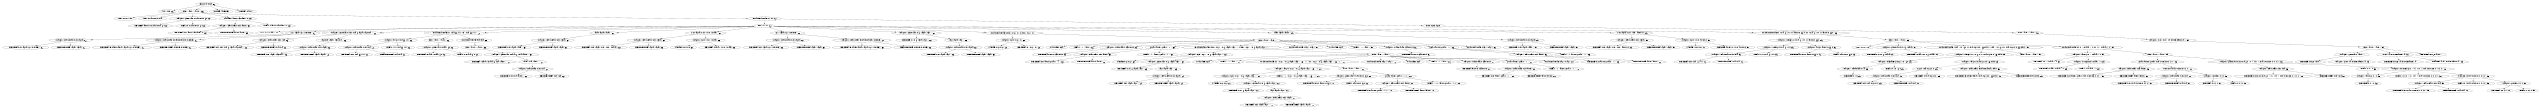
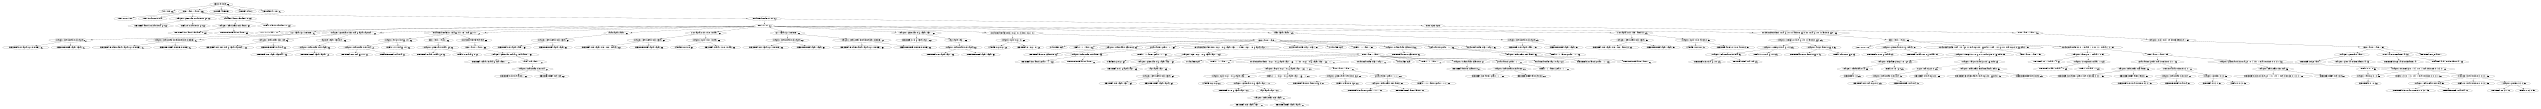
  digraph {
    fontname="DejaVu Sans Mono"
    node [fontname="DejaVu Sans Mono"]
    edge [fontname="DejaVu Sans Mono"]
    n1 [label=<(METHOD,nextLine)<SUB>834</SUB>>]
    n2 [label=<(PARAM,this)<SUB>834</SUB>>]
    n3 [label=<(BLOCK,&lt;empty&gt;,&lt;empty&gt;)<SUB>835</SUB>>]
    n4 [label=<(MODIFIER,PROTECTED)>]
    n5 [label=<(MODIFIER,VIRTUAL)>]
+   n6 [label=<(METHOD_RETURN,void)<SUB>834</SUB>>]
    n7 [label=<(LOCAL,int ch: int)>]
    n8 [label=<(LOCAL,int eolcount: int)>]
    n9 [label=<(&lt;operator&gt;.assignment,int eolcount = 0)<SUB>837</SUB>>]
    n10 [label=<(setLength,eolStr.setLength(0))<SUB>839</SUB>>]
    n11 [label=<(CONTROL_STRUCTURE,try,try)<SUB>841</SUB>>]
    n12 [label=<(IDENTIFIER,eolcount,int eolcount = 0)<SUB>837</SUB>>]
    n13 [label=<(LITERAL,0,int eolcount = 0)<SUB>837</SUB>>]
    n14 [label=<(&lt;operator&gt;.fieldAccess,this.eolStr)<SUB>839</SUB>>]
    n15 [label=<(LITERAL,0,eolStr.setLength(0))<SUB>839</SUB>>]
    n16 [label=<(BLOCK,try,try)<SUB>841</SUB>>]
    n17 [label=<(BLOCK,catch,catch)>]
    n18 [label=<(IDENTIFIER,this,eolStr.setLength(0))<SUB>839</SUB>>]
    n19 [label=<(FIELD_IDENTIFIER,eolStr,eolStr)<SUB>839</SUB>>]
    n20 [label=<(LOCAL,int linelen: int)>]
    n21 [label=<(mark,reader.mark(INBUFLEN))<SUB>844</SUB>>]
    n22 [label=<(&lt;operator&gt;.assignment,this.line = reader.readLine())<SUB>845</SUB>>]
    n23 [label=<(CONTROL_STRUCTURE,if (line == null),if (line == null))<SUB>846</SUB>>]
    n24 [label=<(reset,reader.reset())<SUB>857</SUB>>]
    n25 [label=<(skip,reader.skip((long) linelen))<SUB>860</SUB>>]
    n26 [label=<(mark,reader.mark(INBUFLEN))<SUB>861</SUB>>]
    n27 [label=<(&lt;operator&gt;.assignment,ch = reader.read())<SUB>862</SUB>>]
    n28 [label=<(CONTROL_STRUCTURE,switch((char) ch),switch((char) ch))>]
    n29 [label=<(reset,reader.reset())<SUB>891</SUB>>]
    n30 [label=<(skip,reader.skip((long) eolcount))<SUB>892</SUB>>]
    n31 [label=<(CONTROL_STRUCTURE,if (line != null &amp;&amp; eolcount == 0),if (line != null &amp;&amp; eolcount == 0))<SUB>896</SUB>>]
    n32 [label=<(BLOCK,&lt;empty&gt;,&lt;empty&gt;)<SUB>908</SUB>>]
    n33 [label=<(&lt;operator&gt;.fieldAccess,this.reader)<SUB>844</SUB>>]
    n34 [label=<(&lt;operator&gt;.fieldAccess,FixCRLF$OneLiner.INBUFLEN)<SUB>844</SUB>>]
    n35 [label=<(&lt;operator&gt;.fieldAccess,this.line)<SUB>845</SUB>>]
    n36 [label=<(readLine,reader.readLine())<SUB>845</SUB>>]
    n37 [label=<(&lt;operator&gt;.equals,line == null)<SUB>846</SUB>>]
    n38 [label=<(BLOCK,&lt;empty&gt;,&lt;empty&gt;)<SUB>846</SUB>>]
    n39 [label=<(CONTROL_STRUCTURE,else,else)<SUB>850</SUB>>]
    n40 [label=<(&lt;operator&gt;.fieldAccess,this.reader)<SUB>857</SUB>>]
    n41 [label=<(&lt;operator&gt;.fieldAccess,this.reader)<SUB>860</SUB>>]
    n42 [label=<(&lt;operator&gt;.cast,(long) linelen)<SUB>860</SUB>>]
    n43 [label=<(&lt;operator&gt;.fieldAccess,this.reader)<SUB>861</SUB>>]
    n44 [label=<(&lt;operator&gt;.fieldAccess,FixCRLF$OneLiner.INBUFLEN)<SUB>861</SUB>>]
    n45 [label=<(IDENTIFIER,ch,ch = reader.read())<SUB>862</SUB>>]
    n46 [label=<(read,reader.read())<SUB>862</SUB>>]
    n47 [label=<(&lt;operator&gt;.cast,(char) ch)<SUB>863</SUB>>]
    n48 [label=<(BLOCK,&lt;empty&gt;,&lt;empty&gt;)>]
    n49 [label=<(&lt;operator&gt;.fieldAccess,this.reader)<SUB>891</SUB>>]
    n50 [label=<(&lt;operator&gt;.fieldAccess,this.reader)<SUB>892</SUB>>]
    n51 [label=<(&lt;operator&gt;.cast,(long) eolcount)<SUB>892</SUB>>]
    n52 [label=<(&lt;operator&gt;.logicalAnd,line != null &amp;&amp; eolcount == 0)<SUB>896</SUB>>]
    n53 [label=<(BLOCK,&lt;empty&gt;,&lt;empty&gt;)<SUB>896</SUB>>]
    n54 [label=<(IDENTIFIER,this,reader.mark(INBUFLEN))<SUB>844</SUB>>]
    n55 [label=<(FIELD_IDENTIFIER,reader,reader)<SUB>844</SUB>>]
    n56 [label=<(IDENTIFIER,FixCRLF$OneLiner,reader.mark(INBUFLEN))<SUB>844</SUB>>]
    n57 [label=<(FIELD_IDENTIFIER,INBUFLEN,INBUFLEN)<SUB>844</SUB>>]
    n58 [label=<(IDENTIFIER,this,this.line = reader.readLine())<SUB>845</SUB>>]
    n59 [label=<(FIELD_IDENTIFIER,line,line)<SUB>845</SUB>>]
    n60 [label=<(&lt;operator&gt;.fieldAccess,this.reader)<SUB>845</SUB>>]
    n61 [label=<(IDENTIFIER,this,reader.readLine())<SUB>845</SUB>>]
    n62 [label=<(FIELD_IDENTIFIER,reader,reader)<SUB>845</SUB>>]
    n63 [label=<(&lt;operator&gt;.fieldAccess,this.line)<SUB>846</SUB>>]
    n64 [label=<(LITERAL,null,line == null)<SUB>846</SUB>>]
    n65 [label=<(&lt;operator&gt;.assignment,linelen = 0)<SUB>848</SUB>>]
    n66 [label=<(BLOCK,&lt;empty&gt;,&lt;empty&gt;)<SUB>850</SUB>>]
    n67 [label=<(IDENTIFIER,this,line == null)<SUB>846</SUB>>]
    n68 [label=<(FIELD_IDENTIFIER,line,line)<SUB>846</SUB>>]
    n69 [label=<(IDENTIFIER,linelen,linelen = 0)<SUB>848</SUB>>]
    n70 [label=<(LITERAL,0,linelen = 0)<SUB>848</SUB>>]
    n71 [label=<(&lt;operator&gt;.assignment,linelen = line.length())<SUB>851</SUB>>]
    n72 [label=<(IDENTIFIER,linelen,linelen = line.length())<SUB>851</SUB>>]
    n73 [label=<(length,line.length())<SUB>851</SUB>>]
    n74 [label=<(&lt;operator&gt;.fieldAccess,this.line)<SUB>851</SUB>>]
    n75 [label=<(IDENTIFIER,this,line.length())<SUB>851</SUB>>]
    n76 [label=<(FIELD_IDENTIFIER,line,line)<SUB>851</SUB>>]
    n77 [label=<(IDENTIFIER,this,reader.reset())<SUB>857</SUB>>]
    n78 [label=<(FIELD_IDENTIFIER,reader,reader)<SUB>857</SUB>>]
    n79 [label=<(IDENTIFIER,this,reader.skip((long) linelen))<SUB>860</SUB>>]
    n80 [label=<(FIELD_IDENTIFIER,reader,reader)<SUB>860</SUB>>]
    n81 [label=<(TYPE_REF,long,long)<SUB>860</SUB>>]
    n82 [label=<(IDENTIFIER,linelen,(long) linelen)<SUB>860</SUB>>]
    n83 [label=<(IDENTIFIER,this,reader.mark(INBUFLEN))<SUB>861</SUB>>]
    n84 [label=<(FIELD_IDENTIFIER,reader,reader)<SUB>861</SUB>>]
    n85 [label=<(IDENTIFIER,FixCRLF$OneLiner,reader.mark(INBUFLEN))<SUB>861</SUB>>]
    n86 [label=<(FIELD_IDENTIFIER,INBUFLEN,INBUFLEN)<SUB>861</SUB>>]
    n87 [label=<(&lt;operator&gt;.fieldAccess,this.reader)<SUB>862</SUB>>]
    n88 [label=<(IDENTIFIER,this,reader.read())<SUB>862</SUB>>]
    n89 [label=<(FIELD_IDENTIFIER,reader,reader)<SUB>862</SUB>>]
    n90 [label=<(TYPE_REF,char,char)<SUB>863</SUB>>]
    n91 [label=<(IDENTIFIER,ch,(char) ch)<SUB>863</SUB>>]
    n92 [label=<(JUMP_TARGET,case)>]
    n93 [label=<(LITERAL,'\r',&lt;empty&gt;)<SUB>864</SUB>>]
    n94 [label=<(&lt;operator&gt;.preIncrement,++eolcount)<SUB>867</SUB>>]
    n95 [label=<(append,eolStr.append('\r'))<SUB>868</SUB>>]
    n96 [label=<(CONTROL_STRUCTURE,switch((char) (ch = reader.read())),switch((char) (ch = reader.read())))>]
    n97 [label=<(CONTROL_STRUCTURE,break;,break;)<SUB>881</SUB>>]
    n98 [label=<(JUMP_TARGET,case)>]
    n99 [label=<(LITERAL,'\n',&lt;empty&gt;)<SUB>883</SUB>>]
    n100 [label=<(&lt;operator&gt;.preIncrement,++eolcount)<SUB>884</SUB>>]
    n101 [label=<(append,eolStr.append('\n'))<SUB>885</SUB>>]
    n102 [label=<(CONTROL_STRUCTURE,break;,break;)<SUB>886</SUB>>]
    n103 [label=<(IDENTIFIER,eolcount,++eolcount)<SUB>867</SUB>>]
    n104 [label=<(&lt;operator&gt;.fieldAccess,this.eolStr)<SUB>868</SUB>>]
    n105 [label=<(LITERAL,'\r',eolStr.append('\r'))<SUB>868</SUB>>]
    n106 [label=<(&lt;operator&gt;.cast,(char) (ch = reader.read()))<SUB>869</SUB>>]
    n107 [label=<(BLOCK,&lt;empty&gt;,&lt;empty&gt;)>]
    n108 [label=<(IDENTIFIER,eolcount,++eolcount)<SUB>884</SUB>>]
    n109 [label=<(&lt;operator&gt;.fieldAccess,this.eolStr)<SUB>885</SUB>>]
    n110 [label=<(LITERAL,'\n',eolStr.append('\n'))<SUB>885</SUB>>]
    n111 [label=<(IDENTIFIER,this,eolStr.append('\r'))<SUB>868</SUB>>]
    n112 [label=<(FIELD_IDENTIFIER,eolStr,eolStr)<SUB>868</SUB>>]
    n113 [label=<(TYPE_REF,char,char)<SUB>869</SUB>>]
    n114 [label=<(&lt;operator&gt;.assignment,ch = reader.read())<SUB>869</SUB>>]
    n115 [label=<(JUMP_TARGET,case)>]
    n116 [label=<(LITERAL,'\r',&lt;empty&gt;)<SUB>870</SUB>>]
    n117 [label=<(CONTROL_STRUCTURE,if ((char) (ch = reader.read()) == '\n'),if ((char) (ch = reader.read()) == '\n'))<SUB>871</SUB>>]
    n118 [label=<(CONTROL_STRUCTURE,break;,break;)<SUB>875</SUB>>]
    n119 [label=<(JUMP_TARGET,case)>]
    n120 [label=<(LITERAL,'\n',&lt;empty&gt;)<SUB>876</SUB>>]
    n121 [label=<(&lt;operator&gt;.preIncrement,++eolcount)<SUB>877</SUB>>]
    n122 [label=<(append,eolStr.append('\n'))<SUB>878</SUB>>]
    n123 [label=<(CONTROL_STRUCTURE,break;,break;)<SUB>879</SUB>>]
    n124 [label=<(IDENTIFIER,ch,ch = reader.read())<SUB>869</SUB>>]
    n125 [label=<(read,reader.read())<SUB>869</SUB>>]
    n126 [label=<(&lt;operator&gt;.fieldAccess,this.reader)<SUB>869</SUB>>]
    n127 [label=<(IDENTIFIER,this,reader.read())<SUB>869</SUB>>]
    n128 [label=<(FIELD_IDENTIFIER,reader,reader)<SUB>869</SUB>>]
    n129 [label=<(&lt;operator&gt;.equals,(char) (ch = reader.read()) == '\n')<SUB>871</SUB>>]
    n130 [label=<(BLOCK,&lt;empty&gt;,&lt;empty&gt;)<SUB>871</SUB>>]
    n131 [label=<(IDENTIFIER,eolcount,++eolcount)<SUB>877</SUB>>]
    n132 [label=<(&lt;operator&gt;.fieldAccess,this.eolStr)<SUB>878</SUB>>]
    n133 [label=<(LITERAL,'\n',eolStr.append('\n'))<SUB>878</SUB>>]
    n134 [label=<(&lt;operator&gt;.cast,(char) (ch = reader.read()))<SUB>871</SUB>>]
    n135 [label=<(LITERAL,'\n',(char) (ch = reader.read()) == '\n')<SUB>871</SUB>>]
    n136 [label=<(&lt;operator&gt;.assignmentPlus,eolcount += 2)<SUB>872</SUB>>]
    n137 [label=<(append,eolStr.append(&quot;\r\n&quot;))<SUB>873</SUB>>]
    n138 [label=<(TYPE_REF,char,char)<SUB>871</SUB>>]
    n139 [label=<(&lt;operator&gt;.assignment,ch = reader.read())<SUB>871</SUB>>]
    n140 [label=<(IDENTIFIER,ch,ch = reader.read())<SUB>871</SUB>>]
    n141 [label=<(read,reader.read())<SUB>871</SUB>>]
    n142 [label=<(&lt;operator&gt;.fieldAccess,this.reader)<SUB>871</SUB>>]
    n143 [label=<(IDENTIFIER,this,reader.read())<SUB>871</SUB>>]
    n144 [label=<(FIELD_IDENTIFIER,reader,reader)<SUB>871</SUB>>]
    n145 [label=<(IDENTIFIER,eolcount,eolcount += 2)<SUB>872</SUB>>]
    n146 [label=<(LITERAL,2,eolcount += 2)<SUB>872</SUB>>]
    n147 [label=<(&lt;operator&gt;.fieldAccess,this.eolStr)<SUB>873</SUB>>]
    n148 [label=<(LITERAL,&quot;\r\n&quot;,eolStr.append(&quot;\r\n&quot;))<SUB>873</SUB>>]
    n149 [label=<(IDENTIFIER,this,eolStr.append(&quot;\r\n&quot;))<SUB>873</SUB>>]
    n150 [label=<(FIELD_IDENTIFIER,eolStr,eolStr)<SUB>873</SUB>>]
    n151 [label=<(IDENTIFIER,this,eolStr.append('\n'))<SUB>878</SUB>>]
    n152 [label=<(FIELD_IDENTIFIER,eolStr,eolStr)<SUB>878</SUB>>]
    n153 [label=<(IDENTIFIER,this,eolStr.append('\n'))<SUB>885</SUB>>]
    n154 [label=<(FIELD_IDENTIFIER,eolStr,eolStr)<SUB>885</SUB>>]
    n155 [label=<(IDENTIFIER,this,reader.reset())<SUB>891</SUB>>]
    n156 [label=<(FIELD_IDENTIFIER,reader,reader)<SUB>891</SUB>>]
    n157 [label=<(IDENTIFIER,this,reader.skip((long) eolcount))<SUB>892</SUB>>]
    n158 [label=<(FIELD_IDENTIFIER,reader,reader)<SUB>892</SUB>>]
    n159 [label=<(TYPE_REF,long,long)<SUB>892</SUB>>]
    n160 [label=<(IDENTIFIER,eolcount,(long) eolcount)<SUB>892</SUB>>]
    n161 [label=<(&lt;operator&gt;.notEquals,line != null)<SUB>896</SUB>>]
    n162 [label=<(&lt;operator&gt;.equals,eolcount == 0)<SUB>896</SUB>>]
    n163 [label=<(LOCAL,int i: int)>]
    n164 [label=<(&lt;operator&gt;.assignment,int i = linelen)<SUB>807</SUB>>]
    n165 [label=<(CONTROL_STRUCTURE,while (--i &gt;= 0 &amp;&amp; line.charAt(i) == CTRLZ),while (--i &gt;= 0 &amp;&amp; line.charAt(i) == CTRLZ))<SUB>898</SUB>>]
    n166 [label=<(CONTROL_STRUCTURE,if (i &lt; linelen - 1),if (i &lt; linelen - 1))<SUB>899</SUB>>]
    n167 [label=<(&lt;operator&gt;.fieldAccess,this.line)<SUB>896</SUB>>]
    n168 [label=<(LITERAL,null,line != null)<SUB>896</SUB>>]
    n169 [label=<(IDENTIFIER,eolcount,eolcount == 0)<SUB>896</SUB>>]
    n170 [label=<(LITERAL,0,eolcount == 0)<SUB>896</SUB>>]
    n171 [label=<(IDENTIFIER,this,line != null)<SUB>896</SUB>>]
    n172 [label=<(FIELD_IDENTIFIER,line,line)<SUB>896</SUB>>]
    n173 [label=<(IDENTIFIER,i,int i = linelen)<SUB>897</SUB>>]
    n174 [label=<(IDENTIFIER,linelen,int i = linelen)<SUB>897</SUB>>]
    n175 [label=<(&lt;operator&gt;.logicalAnd,--i &gt;= 0 &amp;&amp; line.charAt(i) == CTRLZ)<SUB>898</SUB>>]
    n176 [label=<(BLOCK,&lt;empty&gt;,&lt;empty&gt;)<SUB>898</SUB>>]
    n177 [label=<(&lt;operator&gt;.lessThan,i &lt; linelen - 1)<SUB>899</SUB>>]
    n178 [label=<(BLOCK,&lt;empty&gt;,&lt;empty&gt;)<SUB>899</SUB>>]
    n179 [label=<(&lt;operator&gt;.greaterEqualsThan,--i &gt;= 0)<SUB>898</SUB>>]
    n180 [label=<(&lt;operator&gt;.equals,line.charAt(i) == CTRLZ)<SUB>898</SUB>>]
    n181 [label=<(&lt;operator&gt;.preDecrement,--i)<SUB>898</SUB>>]
    n182 [label=<(LITERAL,0,--i &gt;= 0)<SUB>898</SUB>>]
    n183 [label=<(charAt,line.charAt(i))<SUB>898</SUB>>]
    n184 [label=<(&lt;operator&gt;.fieldAccess,FixCRLF$OneLiner.CTRLZ)<SUB>898</SUB>>]
    n185 [label=<(IDENTIFIER,i,--i)<SUB>898</SUB>>]
    n186 [label=<(&lt;operator&gt;.fieldAccess,this.line)<SUB>898</SUB>>]
    n187 [label=<(IDENTIFIER,i,line.charAt(i))<SUB>898</SUB>>]
    n188 [label=<(IDENTIFIER,FixCRLF$OneLiner,line.charAt(i) == CTRLZ)<SUB>898</SUB>>]
    n189 [label=<(FIELD_IDENTIFIER,CTRLZ,CTRLZ)<SUB>898</SUB>>]
    n190 [label=<(IDENTIFIER,this,line.charAt(i))<SUB>898</SUB>>]
    n191 [label=<(FIELD_IDENTIFIER,line,line)<SUB>898</SUB>>]
    n192 [label=<(IDENTIFIER,i,i &lt; linelen - 1)<SUB>899</SUB>>]
    n193 [label=<(&lt;operator&gt;.subtraction,linelen - 1)<SUB>899</SUB>>]
    n194 [label=<(append,eofStr.append(line.substring(i + 1)))<SUB>902</SUB>>]
    n195 [label=<(&lt;operator&gt;.assignment,this.line = i &lt; 0 ? null : line.substring(0, i + 1))<SUB>903</SUB>>]
    n196 [label=<(IDENTIFIER,linelen,linelen - 1)<SUB>899</SUB>>]
    n197 [label=<(LITERAL,1,linelen - 1)<SUB>899</SUB>>]
    n198 [label=<(&lt;operator&gt;.fieldAccess,this.eofStr)<SUB>902</SUB>>]
    n199 [label=<(substring,line.substring(i + 1))<SUB>902</SUB>>]
    n200 [label=<(&lt;operator&gt;.fieldAccess,this.line)<SUB>903</SUB>>]
    n201 [label=<(&lt;operator&gt;.conditional,i &lt; 0 ? null : line.substring(0, i + 1))<SUB>903</SUB>>]
    n202 [label=<(IDENTIFIER,this,eofStr.append(line.substring(i + 1)))<SUB>902</SUB>>]
    n203 [label=<(FIELD_IDENTIFIER,eofStr,eofStr)<SUB>902</SUB>>]
    n204 [label=<(&lt;operator&gt;.fieldAccess,this.line)<SUB>902</SUB>>]
    n205 [label=<(&lt;operator&gt;.addition,i + 1)<SUB>902</SUB>>]
    n206 [label=<(IDENTIFIER,this,line.substring(i + 1))<SUB>902</SUB>>]
    n207 [label=<(FIELD_IDENTIFIER,line,line)<SUB>902</SUB>>]
    n208 [label=<(IDENTIFIER,i,i + 1)<SUB>902</SUB>>]
    n209 [label=<(LITERAL,1,i + 1)<SUB>902</SUB>>]
    n210 [label=<(IDENTIFIER,this,this.line = i &lt; 0 ? null : line.substring(0, i + 1))<SUB>903</SUB>>]
    n211 [label=<(FIELD_IDENTIFIER,line,line)<SUB>903</SUB>>]
    n212 [label=<(&lt;operator&gt;.lessThan,i &lt; 0)<SUB>903</SUB>>]
    n213 [label=<(LITERAL,null,i &lt; 0 ? null : line.substring(0, i + 1))<SUB>903</SUB>>]
    n214 [label=<(substring,line.substring(0, i + 1))<SUB>903</SUB>>]
    n215 [label=<(IDENTIFIER,i,i &lt; 0)<SUB>903</SUB>>]
    n216 [label=<(&lt;operator&gt;.fieldAccess,this.line)<SUB>903</SUB>>]
    n217 [label=<(LITERAL,0,line.substring(0, i + 1))<SUB>933</SUB>>]
    n218 [label=<(&lt;operator&gt;.addition,i + 1)<SUB>903</SUB>>]
    n219 [label=<(LITERAL,0,i &lt; 0)<SUB>903</SUB>>]
    n220 [label=<(IDENTIFIER,this,line.substring(0, i + 1))<SUB>903</SUB>>]
    n221 [label=<(FIELD_IDENTIFIER,line,line)<SUB>903</SUB>>]
    n222 [label=<(IDENTIFIER,i,i + 1)<SUB>903</SUB>>]
    n223 [label=<(LITERAL,1,i + 1)<SUB>903</SUB>>]
    n224 [label=<(&lt;operator&gt;.throw,throw new BuildException(e);)<SUB>909</SUB>>]
    n225 [label=<(BLOCK,&lt;empty&gt;,&lt;empty&gt;)<SUB>909</SUB>>]
    n226 [label=<(&lt;operator&gt;.assignment,&lt;empty&gt;)>]
    n227 [label=<(&lt;init&gt;,new BuildException(e))<SUB>909</SUB>>]
    n228 [label=<(IDENTIFIER,$obj43,&lt;empty&gt;)>]
    n229 [label=<(IDENTIFIER,$obj43,&lt;empty&gt;)>]
    n230 [label=<(&lt;operator&gt;.alloc,new BuildException(e))<SUB>909</SUB>>]
    n231 [label=<(IDENTIFIER,$obj43,new BuildException(e))>]
    n232 [label=<(IDENTIFIER,e,new BuildException(e))<SUB>909</SUB>>]
    n1 -> n2
    n1 -> n3
    n1 -> n4
    n1 -> n5
+   n1 -> n6
    n3 -> n7
    n3 -> n8
    n3 -> n9
    n3 -> n10
    n3 -> n11
    n9 -> n12
    n9 -> n13
    n10 -> n14
    n10 -> n15
    n11 -> n16
    n11 -> n17
    n14 -> n18
    n14 -> n19
    n16 -> n20
    n16 -> n21
    n16 -> n22
    n16 -> n23
    n16 -> n24
    n16 -> n25
    n16 -> n26
    n16 -> n27
    n16 -> n28
    n16 -> n29
    n16 -> n30
    n16 -> n31
    n17 -> n32
    n21 -> n33
    n21 -> n34
    n22 -> n35
    n22 -> n36
    n23 -> n37
    n23 -> n38
    n23 -> n39
    n24 -> n40
    n25 -> n41
    n25 -> n42
    n26 -> n43
    n26 -> n44
    n27 -> n45
    n27 -> n46
    n28 -> n47
    n28 -> n48
    n29 -> n49
    n30 -> n50
    n30 -> n51
    n31 -> n52
    n31 -> n53
    n32 -> n224
    n33 -> n54
    n33 -> n55
    n34 -> n56
    n34 -> n57
    n35 -> n58
    n35 -> n59
    n36 -> n60
    n37 -> n63
    n37 -> n64
    n38 -> n65
    n39 -> n66
    n40 -> n77
    n40 -> n78
    n41 -> n79
    n41 -> n80
    n42 -> n81
    n42 -> n82
    n43 -> n83
    n43 -> n84
    n44 -> n85
    n44 -> n86
    n46 -> n87
    n47 -> n90
    n47 -> n91
    n48 -> n92
    n48 -> n93
    n48 -> n94
    n48 -> n95
    n48 -> n96
    n48 -> n97
    n48 -> n98
    n48 -> n99
    n48 -> n100
    n48 -> n101
    n48 -> n102
    n49 -> n155
    n49 -> n156
    n50 -> n157
    n50 -> n158
    n51 -> n159
    n51 -> n160
    n52 -> n161
    n52 -> n162
    n53 -> n163
    n53 -> n164
    n53 -> n165
    n53 -> n166
    n60 -> n61
    n60 -> n62
    n63 -> n67
    n63 -> n68
    n65 -> n69
    n65 -> n70
    n66 -> n71
    n71 -> n72
    n71 -> n73
    n73 -> n74
    n74 -> n75
    n74 -> n76
    n87 -> n88
    n87 -> n89
    n94 -> n103
    n95 -> n104
    n95 -> n105
    n96 -> n106
    n96 -> n107
    n100 -> n108
    n101 -> n109
    n101 -> n110
    n104 -> n111
    n104 -> n112
    n106 -> n113
    n106 -> n114
    n107 -> n115
    n107 -> n116
    n107 -> n117
    n107 -> n118
    n107 -> n119
    n107 -> n120
    n107 -> n121
    n107 -> n122
    n107 -> n123
    n109 -> n153
    n109 -> n154
    n114 -> n124
    n114 -> n125
    n117 -> n129
    n117 -> n130
    n121 -> n131
    n122 -> n132
    n122 -> n133
    n125 -> n126
    n126 -> n127
    n126 -> n128
    n129 -> n134
    n129 -> n135
    n130 -> n136
    n130 -> n137
    n132 -> n151
    n132 -> n152
    n134 -> n138
    n134 -> n139
    n136 -> n145
    n136 -> n146
    n137 -> n147
    n137 -> n148
    n139 -> n140
    n139 -> n141
    n141 -> n142
    n142 -> n143
    n142 -> n144
    n147 -> n149
    n147 -> n150
    n161 -> n167
    n161 -> n168
    n162 -> n169
    n162 -> n170
    n164 -> n173
    n164 -> n174
    n165 -> n175
    n165 -> n176
    n166 -> n177
    n166 -> n178
    n167 -> n171
    n167 -> n172
    n175 -> n179
    n175 -> n180
    n177 -> n192
    n177 -> n193
    n178 -> n194
    n178 -> n195
    n179 -> n181
    n179 -> n182
    n180 -> n183
    n180 -> n184
    n181 -> n185
    n183 -> n186
    n183 -> n187
    n184 -> n188
    n184 -> n189
    n186 -> n190
    n186 -> n191
    n193 -> n196
    n193 -> n197
    n194 -> n198
    n194 -> n199
    n195 -> n200
    n195 -> n201
    n198 -> n202
    n198 -> n203
    n199 -> n204
    n199 -> n205
    n200 -> n210
    n200 -> n211
    n201 -> n212
    n201 -> n213
    n201 -> n214
    n204 -> n206
    n204 -> n207
    n205 -> n208
    n205 -> n209
    n212 -> n215
    n214 -> n216
    n214 -> n217
    n214 -> n218
    n216 -> n220
    n216 -> n221
    n218 -> n222
    n218 -> n223
    n219 -> n212
    n224 -> n225
    n225 -> n226
    n225 -> n227
    n225 -> n228
    n226 -> n229
    n226 -> n230
    n227 -> n231
    n227 -> n232
  }
